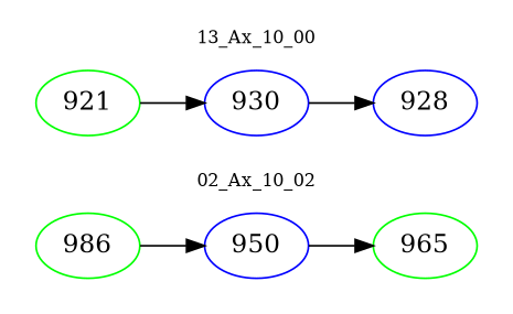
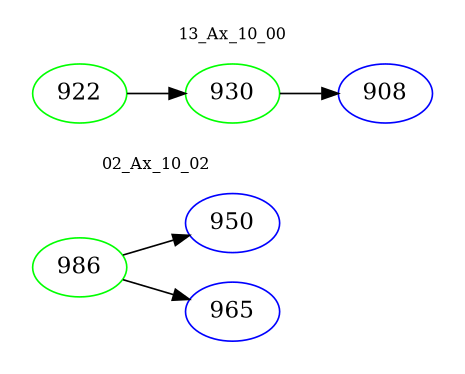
  digraph {
    rankdir=LR
    node [color=green]
    edge [color=black]
    n1 [label=986]
-   n2 [label=965]
+   n2 [color=blue label=965]
    n3 [color=blue label=950]
-   n4 [color=blue label=930]
-   n5 [label=921]
-   n6 [color=blue label=928]
+   n4 [label=930]
+   n5 [label=922]
+   n6 [color=blue label=908]
    subgraph cluster_1 {
      color=white
      fontsize=10
      label="02_Ax_10_02"
      n1
      n2
      n3
    }
    subgraph cluster_2 {
      color=white
      fontsize=10
      label="13_Ax_10_00"
      n4
      n5
      n6
    }
-   n3 -> n2
+   n1 -> n2
    n1 -> n3
    n4 -> n6
    n5 -> n4
  }
